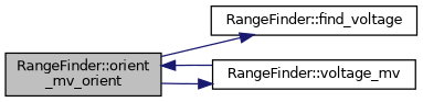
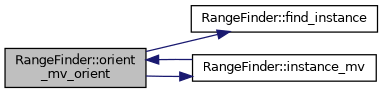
  digraph {
    fontname="DejaVu Sans"
    rankdir=LR
    node [color=black fillcolor=white fontname="DejaVu Sans" fontsize=10 shape=record style=filled]
    edge [color=midnightblue fontname="DejaVu Sans" fontsize=10 labelfontname=Helvetica labelfontsize=10 style=solid]
    n1 [fillcolor=grey75 fontcolor=black height=0.2 label="RangeFinder::orient\l_mv_orient" width=0.4]
-   n2 [height=0.2 label="RangeFinder::find_voltage" width=0.4]
-   n3 [height=0.2 label="RangeFinder::voltage_mv" width=0.4]
+   n2 [height=0.2 label="RangeFinder::find_instance" width=0.4]
+   n3 [height=0.2 label="RangeFinder::instance_mv" width=0.4]
    n1 -> n2
    n1 -> n3
    n3 -> n1
  }
